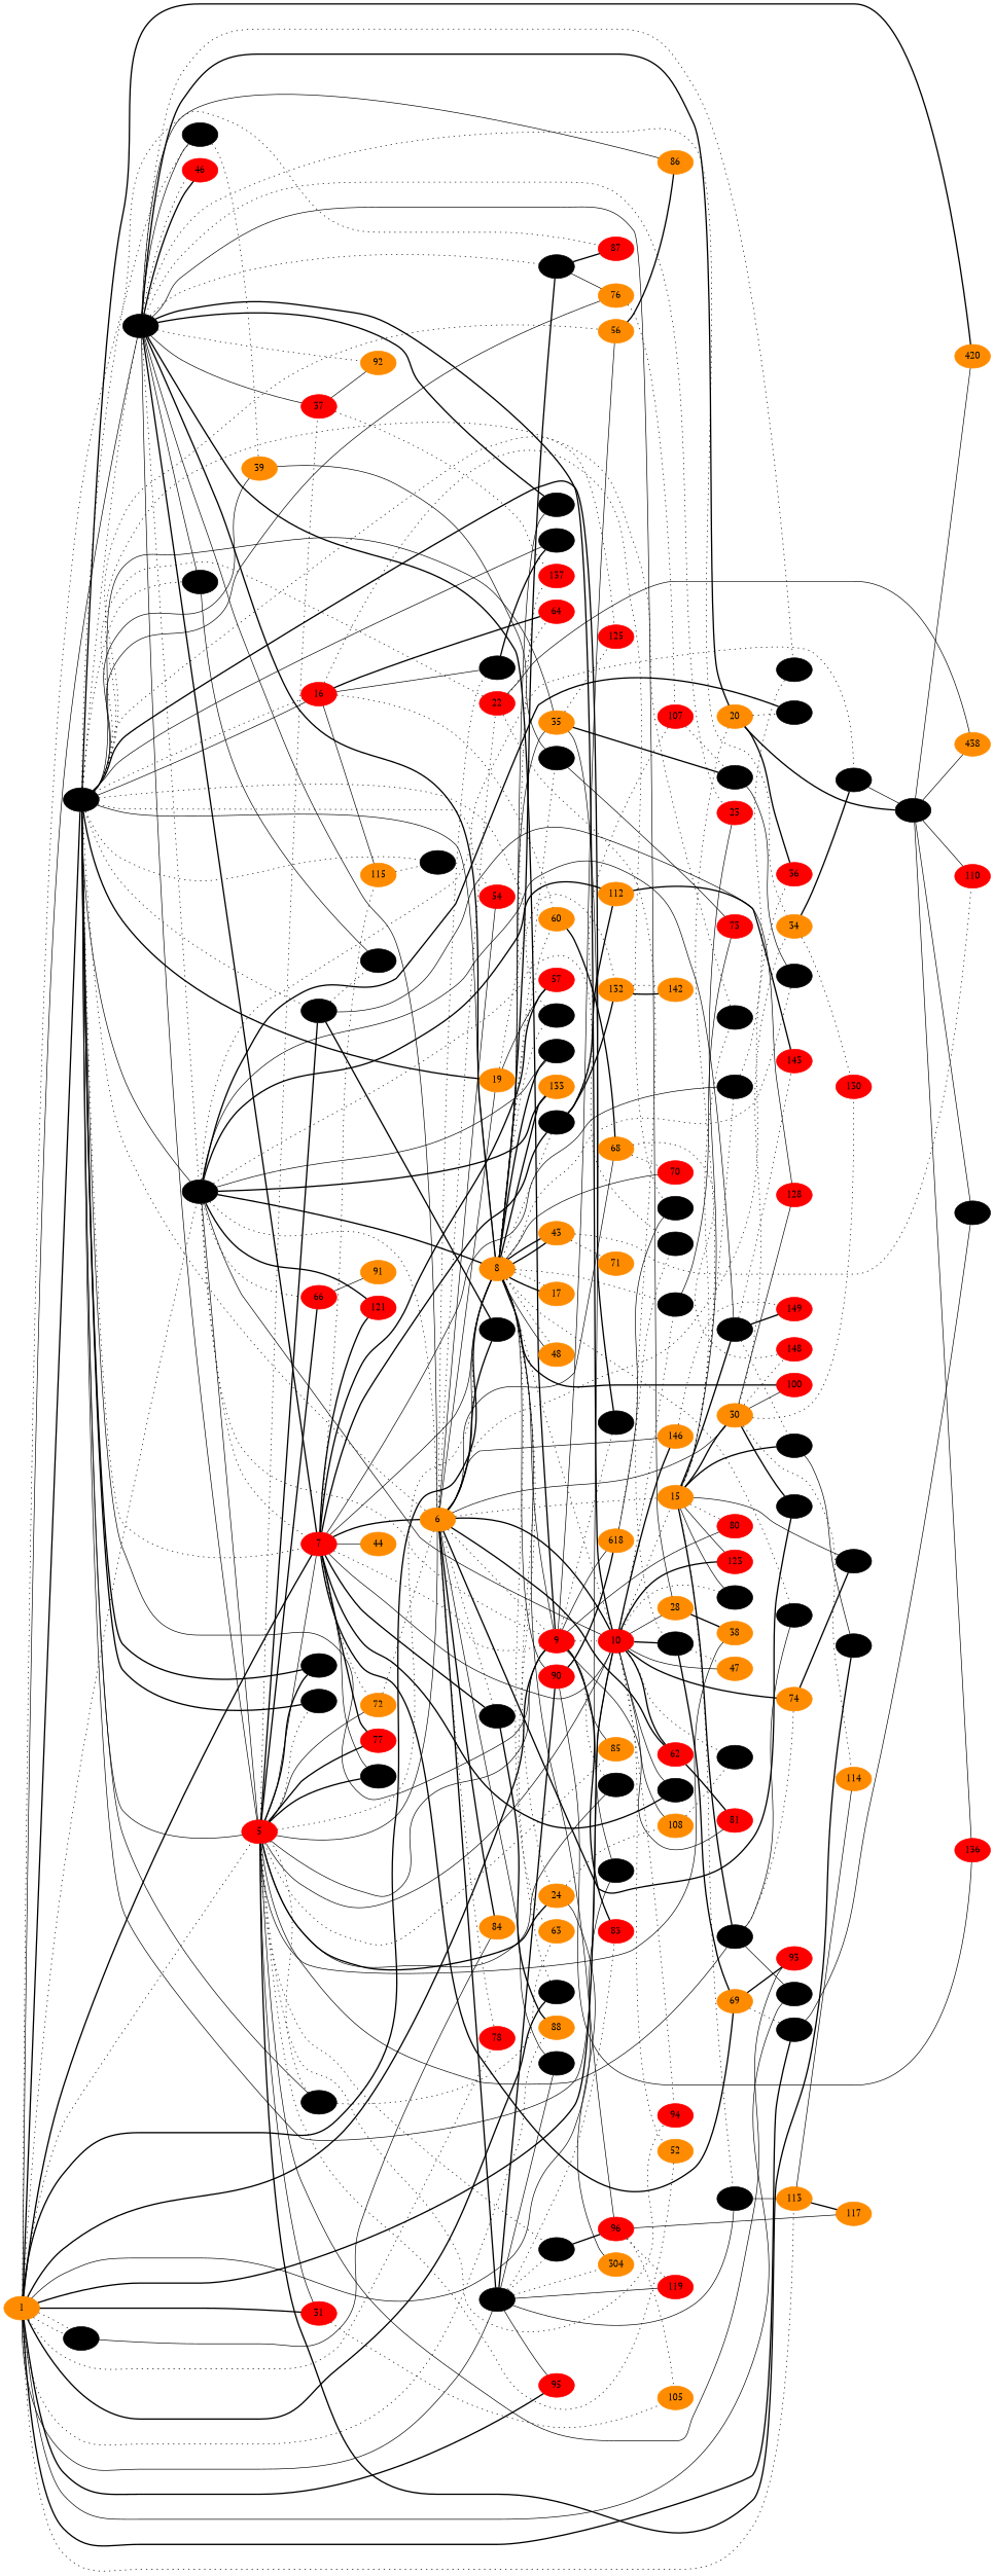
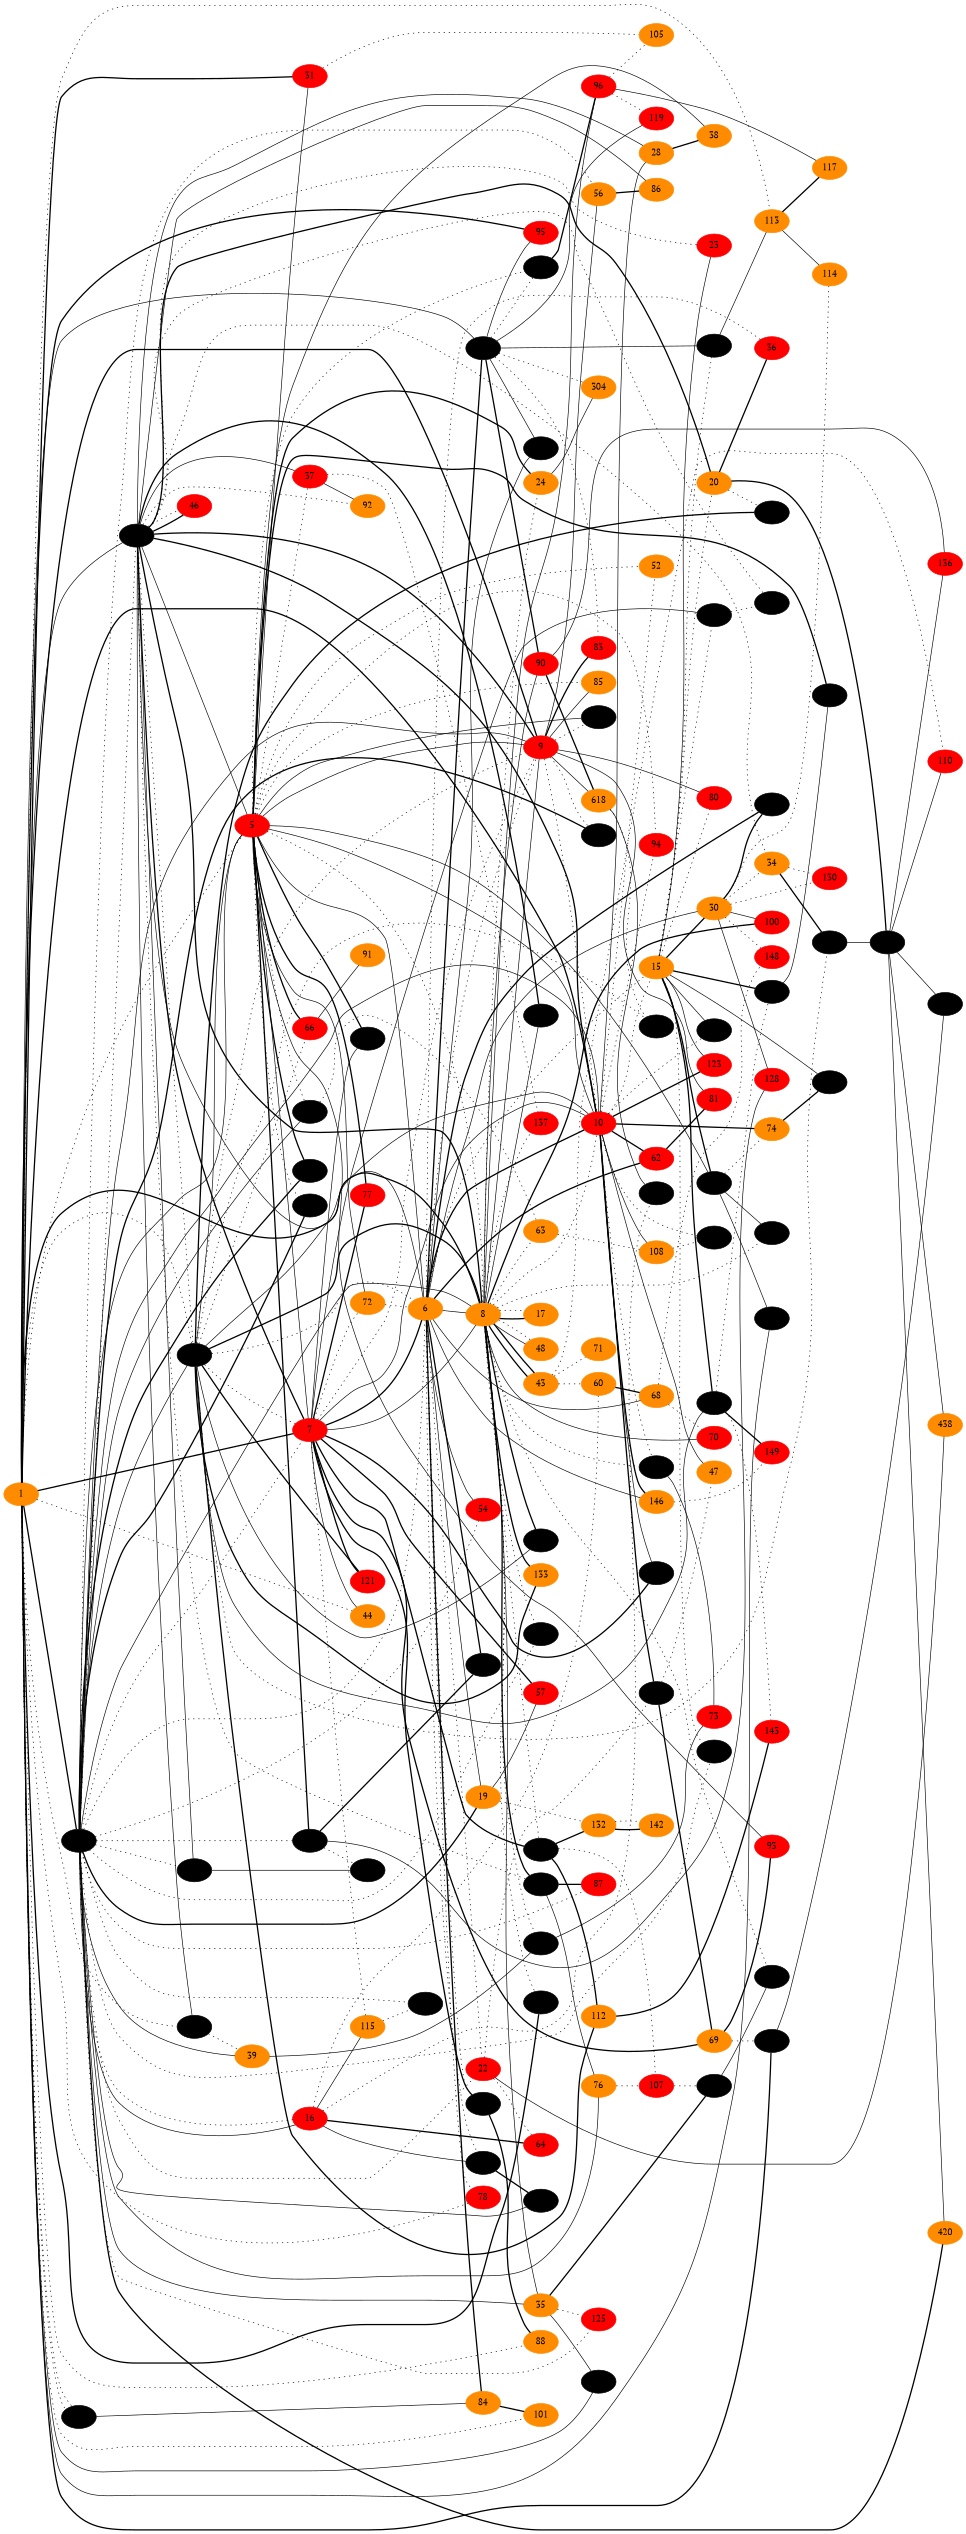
  graph {
    fontname="PT Serif"
    rankdir=LR
    node [color=black fontname="PT Serif" style=filled]
    edge [fontname="PT Serif" style=dotted]
    1 [color=darkorange]
    2
    3
    4
    5 [color=red]
    7 [color=red]
    8 [color=darkorange]
    9 [color=red]
    10 [color=red]
    11
    12
    29
    31 [color=red]
    41
    44 [color=darkorange]
    78 [color=red]
    88 [color=darkorange]
    95 [color=red]
+   101 [color=darkorange]
    102
    111
    113 [color=darkorange]
    144
    6 [color=darkorange]
    13
    14
    16 [color=red]
    19 [color=darkorange]
    22 [color=red]
    27
    35 [color=darkorange]
    39 [color=darkorange]
    42
    54 [color=red]
    56 [color=darkorange]
    76 [color=darkorange]
    87 [color=red]
    97
    98
    99
    109
    n42 [color=darkorange label=420]
    125 [color=red]
    129
    139
    20 [color=darkorange]
    23 [color=red]
    28 [color=darkorange]
    34 [color=darkorange]
    37 [color=red]
    46 [color=red]
    50
    86 [color=darkorange]
    89
    92 [color=darkorange]
    134
    33
    58
    61
    66 [color=red]
    112 [color=darkorange]
    116
    121 [color=red]
    133 [color=darkorange]
    135
    24 [color=darkorange]
    25
    38 [color=darkorange]
    51
    52 [color=darkorange]
    72 [color=darkorange]
    77 [color=red]
    85 [color=darkorange]
    93 [color=red]
    94 [color=red]
    106
    122
    126
    15 [color=darkorange]
    30 [color=darkorange]
    32
    36 [color=red]
    49
    59
    62 [color=red]
    68 [color=darkorange]
    82
    84 [color=darkorange]
    124
    146 [color=darkorange]
    45
    53
    57 [color=red]
    65
    69 [color=darkorange]
    115 [color=darkorange]
    17 [color=darkorange]
    21
    26
    43 [color=darkorange]
    48 [color=darkorange]
    55
    60 [color=darkorange]
    63 [color=darkorange]
    70 [color=red]
    90 [color=red]
    96 [color=red]
    100 [color=red]
    137 [color=red]
    141
    80 [color=red]
    81 [color=red]
    83 [color=red]
    n114 [color=darkorange label=618]
    40
    47 [color=darkorange]
    67
    74 [color=darkorange]
    108 [color=darkorange]
    123 [color=red]
    140
    18
    n123 [color=darkorange label=304]
    119 [color=red]
    105 [color=darkorange]
    71 [color=darkorange]
    145
    114 [color=darkorange]
    117 [color=darkorange]
    64 [color=red]
    127
    132 [color=darkorange]
    n133 [color=darkorange label=438]
    131
    128 [color=red]
    147
    107 [color=red]
    103
    130 [color=red]
    75
    143 [color=red]
    149 [color=red]
    91 [color=darkorange]
    79
    148 [color=red]
    73 [color=red]
    110 [color=red]
    136 [color=red]
    142 [color=darkorange]
    1 -- 2 [style=bold]
    1 -- 3 [style=solid]
    1 -- 4
    1 -- 5
    1 -- 7 [style=bold]
    1 -- 8 [style=bold]
    1 -- 9 [style=bold]
    1 -- 10 [style=bold]
    1 -- 11 [style=solid]
    1 -- 12
    1 -- 29 [style=bold]
    1 -- 31 [style=bold]
    1 -- 41
    1 -- 41
+   1 -- 44
    1 -- 78
    1 -- 88
    1 -- 95 [style=bold]
+   1 -- 101
    1 -- 102 [style=bold]
    1 -- 111 [style=solid]
    1 -- 113
    1 -- 144 [style=solid]
    2 -- 3
    2 -- 4 [style=solid]
    2 -- 5 [style=solid]
    2 -- 7
    2 -- 8 [style=solid]
    2 -- 9 [style=solid]
    2 -- 10 [style=solid]
    2 -- 6
    2 -- 13 [style=solid]
    2 -- 14 [style=bold]
    2 -- 16 [style=solid]
    2 -- 16
    2 -- 19 [style=bold]
    2 -- 22
    2 -- 27
    2 -- 35 [style=solid]
    2 -- 39 [style=solid]
    2 -- 42
    2 -- 54
    2 -- 56
    2 -- 76 [style=solid]
    2 -- 87
    2 -- 97 [style=bold]
    2 -- 98 [style=bold]
    2 -- 99
    2 -- 109 [style=solid]
    2 -- n42 [style=bold]
    2 -- 125
    2 -- 129
    2 -- 139
    3 -- 4
    3 -- 5 [style=solid]
    3 -- 7 [style=bold]
    3 -- 8 [style=bold]
    3 -- 9 [style=bold]
    3 -- 10 [style=bold]
    3 -- 12 [style=solid]
    3 -- 6 [style=solid]
    3 -- 129 [style=solid]
    3 -- 20 [style=bold]
    3 -- 23
    3 -- 28 [style=solid]
    3 -- 34
    3 -- 37 [style=solid]
    3 -- 46 [style=bold]
    3 -- 46
    3 -- 50
    3 -- 86 [style=solid]
    3 -- 89 [style=bold]
    3 -- 92
    3 -- 134
    4 -- 5 [style=solid]
    4 -- 7
    4 -- 8 [style=bold]
    4 -- 9
    4 -- 10 [style=solid]
    4 -- 6
    4 -- 33 [style=solid]
    4 -- 58 [style=solid]
    4 -- 61
    4 -- 66
    4 -- 112 [style=bold]
    4 -- 116 [style=bold]
    4 -- 121 [style=bold]
    4 -- 133 [style=bold]
    4 -- 135
    5 -- 7 [style=solid]
    5 -- 8
    5 -- 9 [style=solid]
    5 -- 10 [style=solid]
    5 -- 31 [style=solid]
    5 -- 6 [style=solid]
    5 -- 13
    5 -- 14 [style=bold]
    5 -- 42 [style=bold]
    5 -- 97
    5 -- 37
    5 -- 66 [style=bold]
    5 -- 24 [style=bold]
    5 -- 25 [style=solid]
    5 -- 38 [style=solid]
    5 -- 51
    5 -- 52
    5 -- 72 [style=solid]
    5 -- 77 [style=bold]
    5 -- 85
    5 -- 93 [style=solid]
    5 -- 94
    5 -- 106 [style=bold]
    5 -- 122 [style=solid]
    5 -- 126 [style=bold]
    7 -- 8 [style=solid]
    7 -- 9
    7 -- 10 [style=solid]
    7 -- 44 [style=solid]
    7 -- 121 [style=bold]
    7 -- 72
    7 -- 77 [style=bold]
    7 -- 106 [style=solid]
    7 -- 59 [style=bold]
    7 -- 45 [style=bold]
    7 -- 53 [style=bold]
    7 -- 57 [style=bold]
    7 -- 65 [style=solid]
    7 -- 69 [style=bold]
    7 -- 115
    8 -- 9 [style=solid]
    8 -- 10
    8 -- 29
    8 -- 35 [style=solid]
    8 -- 99
    8 -- 50 [style=bold]
    8 -- 89 [style=solid]
    8 -- 33 [style=bold]
    8 -- 133 [style=bold]
    8 -- 24
    8 -- 45
    8 -- 17 [style=bold]
    8 -- 17
    8 -- 21
    8 -- 26
    8 -- 43 [style=bold]
    8 -- 43 [style=bold]
    8 -- 48 [style=solid]
    8 -- 48
    8 -- 55
-   8 -- 60
+   43 -- 60
    8 -- 63
    8 -- 70 [style=solid]
    8 -- 90 [style=solid]
    8 -- 96 [style=solid]
    8 -- 100 [style=bold]
    8 -- 137
    8 -- 141
    9 -- 10
    9 -- 56 [style=solid]
    9 -- 98
    9 -- 85 [style=solid]
    9 -- 122
    9 -- 80 [style=solid]
    9 -- 81 [style=solid]
    9 -- 83 [style=bold]
    9 -- n114 [style=solid]
    10 -- 28 [style=solid]
    10 -- 52
    10 -- 94
    10 -- 15
    10 -- 62 [style=bold]
    10 -- 146 [style=bold]
    10 -- 53 [style=solid]
    10 -- 21
    10 -- 40 [style=bold]
    10 -- 47 [style=solid]
    10 -- 67
    10 -- 74 [style=bold]
    10 -- 108 [style=solid]
    10 -- 123 [style=bold]
    10 -- 140
    11 -- 95 [style=solid]
    11 -- 51
    11 -- 82 [style=solid]
    11 -- 90 [style=bold]
    11 -- 83
    11 -- 18 [style=solid]
    11 -- n123
    11 -- 119 [style=solid]
    12 -- 39
    31 -- 105
    41 -- 84 [style=solid]
    102 -- 145 [style=solid]
    113 -- 114 [style=solid]
    113 -- 117 [style=bold]
    6 -- 7 [style=bold]
    6 -- 8 [style=solid]
    6 -- 9
    6 -- 10 [style=bold]
    6 -- 11 [style=bold]
    6 -- 78
    6 -- 19 [style=solid]
    6 -- 22
    6 -- 54 [style=solid]
    6 -- 15
    6 -- 30 [style=solid]
    6 -- 32 [style=bold]
    6 -- 36
    6 -- 49
    6 -- 59
    6 -- 62 [style=bold]
    6 -- 68 [style=solid]
    6 -- 82 [style=solid]
    6 -- 84 [style=bold]
    6 -- 124 [style=bold]
    6 -- 146 [style=solid]
    13 -- 63
    16 -- 49 [style=solid]
    16 -- 115 [style=solid]
    16 -- 60
    16 -- 64 [style=bold]
    16 -- 127
    19 -- 57 [style=solid]
    19 -- 132
    22 -- 40
    22 -- 64
    22 -- n133 [style=solid]
    35 -- 111 [style=solid]
    35 -- 125
    35 -- 131 [style=bold]
    39 -- 55 [style=solid]
    42 -- 124 [style=bold]
    42 -- 128 [style=solid]
    42 -- 147
    56 -- 86 [style=bold]
    76 -- 107
    129 -- 147 [style=solid]
    20 -- 116
    20 -- 36 [style=bold]
    20 -- 103 [style=bold]
    28 -- 38 [style=bold]
    34 -- 61 [style=bold]
    34 -- 130
    37 -- 92 [style=solid]
    37 -- 137
    50 -- 76 [style=solid]
    50 -- 87 [style=bold]
    58 -- 75
    58 -- 143
    58 -- 149 [style=bold]
    61 -- 103 [style=solid]
    66 -- 91 [style=solid]
    112 -- 143 [style=bold]
    24 -- n123 [style=solid]
    25 -- 144 [style=solid]
    25 -- 26 [style=solid]
    25 -- 74
    51 -- 96 [style=bold]
    72 -- 6
    15 -- 27
    15 -- 20
    15 -- 23 [style=solid]
    15 -- 58 [style=bold]
    15 -- 25 [style=bold]
    15 -- 30 [style=bold]
    15 -- 65
    15 -- 80
    15 -- 67 [style=solid]
    15 -- 123 [style=solid]
    15 -- 18
    15 -- 75 [style=bold]
    15 -- 79 [style=solid]
    30 -- 34
    30 -- 32 [style=bold]
    30 -- 100 [style=solid]
    30 -- 114
    30 -- 128 [style=solid]
    30 -- 130
    30 -- 148
    49 -- 109 [style=bold]
    59 -- 88 [style=bold]
    62 -- 81 [style=bold]
    68 -- 70
    68 -- 148
+   84 -- 101 [style=bold]
    146 -- 149
    45 -- 112 [style=bold]
    45 -- 132 [style=bold]
    45 -- 107
    65 -- 134
    69 -- 102
    69 -- 93 [style=bold]
    115 -- 139
    21 -- 73 [style=solid]
    43 -- 71
    43 -- 110
    55 -- 73 [style=solid]
    60 -- 68 [style=bold]
-   24 -- 108
+   63 -- 108
    90 -- n114 [style=bold]
    90 -- 136 [style=solid]
    96 -- 119
    96 -- 105
    96 -- 117 [style=solid]
    n114 -- 135
    n114 -- 127 [style=solid]
    40 -- 69 [style=bold]
    40 -- 47
    74 -- 79 [style=bold]
    108 -- 140
    18 -- 113 [style=solid]
    132 -- 142 [style=bold]
    132 -- 142
    131 -- 141 [style=solid]
    107 -- 131
    103 -- n42 [style=solid]
    103 -- 145 [style=solid]
    103 -- n133 [style=solid]
    103 -- 110 [style=solid]
    103 -- 136 [style=solid]
    75 -- 126 [style=solid]
  }
